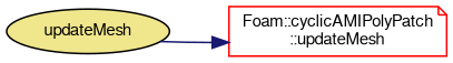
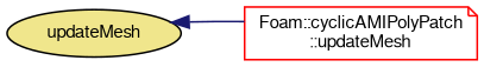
  digraph {
    rankdir=LR
    node [fontname=FreeSans fontsize=10 style=filled]
    n1 [color=black fillcolor=khaki fontcolor=black height=0.2 label=updateMesh shape=ellipse width=0.4]
    n2 [color=red height=0.2 label="Foam::cyclicAMIPolyPatch\l::updateMesh" shape=note width=0.4 fillcolor=white]
-   n1 -> n2 [color=midnightblue fontname=FreeSans fontsize=10 labelfontname=FreeSans labelfontsize=10 style=solid]
+   n2 -> n1 [color=midnightblue fontname=FreeSans fontsize=10 labelfontname=FreeSans labelfontsize=10 style=solid]
  }
